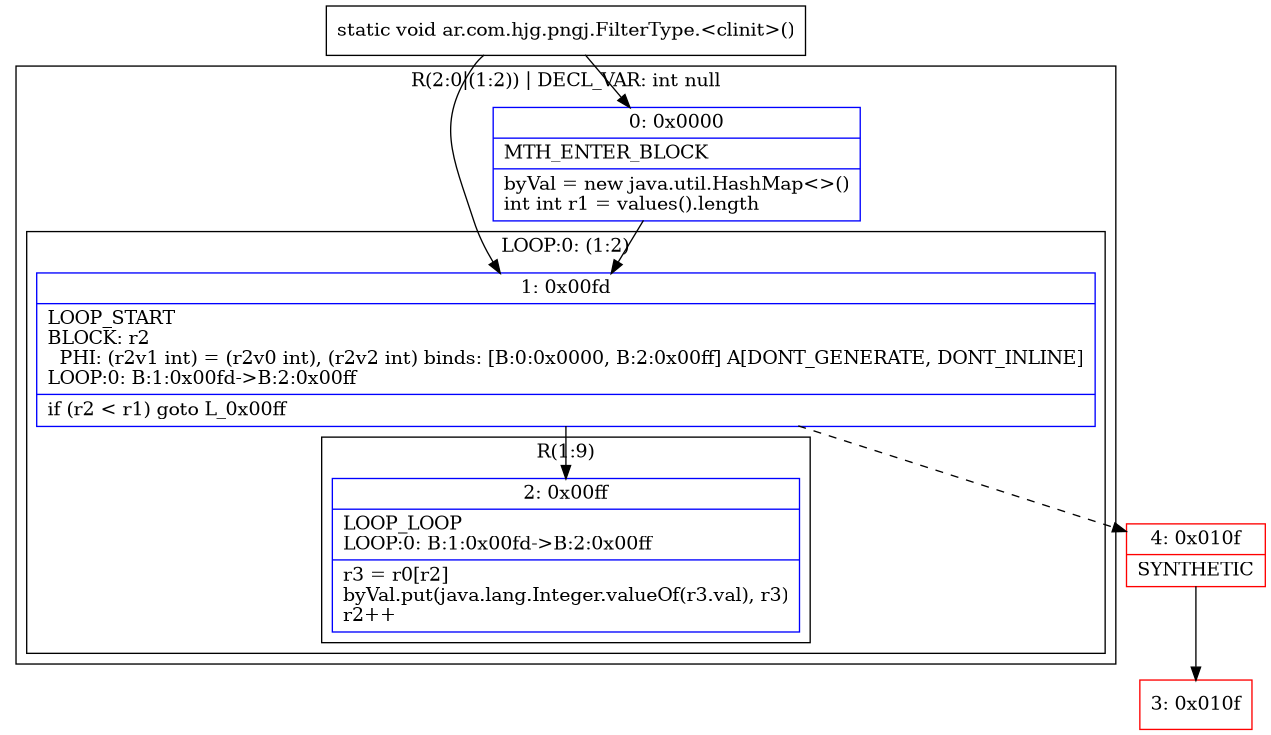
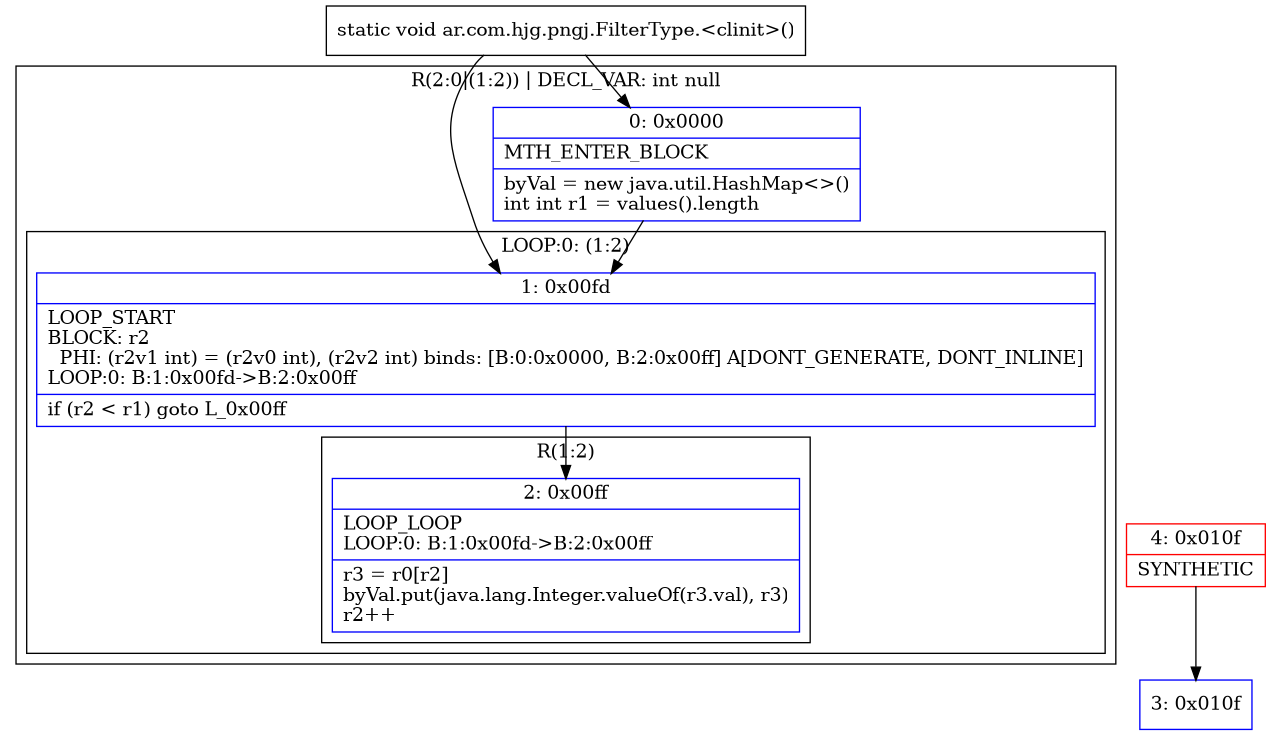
  digraph {
    node [color=blue shape=record]
    n1 [label="{2\:\ 0x00ff|LOOP_LOOP\lLOOP:0: B:1:0x00fd\-\>B:2:0x00ff\l|r3 = r0[r2]\lbyVal.put(java.lang.Integer.valueOf(r3.val), r3)\lr2++\l}"]
    n2 [label="{1\:\ 0x00fd|LOOP_START\lBLOCK: r2 \l  PHI: (r2v1 int) = (r2v0 int), (r2v2 int) binds: [B:0:0x0000, B:2:0x00ff] A[DONT_GENERATE, DONT_INLINE]\lLOOP:0: B:1:0x00fd\-\>B:2:0x00ff\l|if (r2 \< r1) goto L_0x00ff\l}"]
    n3 [label="{0\:\ 0x0000|MTH_ENTER_BLOCK\l|byVal = new java.util.HashMap\<\>()\lint int r1 = values().length\l}"]
    n4 [color=red label="{4\:\ 0x010f|SYNTHETIC\l}"]
-   n5 [color=red label="{3\:\ 0x010f}"]
+   n5 [label="{3\:\ 0x010f}"]
    n6 [label="{static void ar.com.hjg.pngj.FilterType.\<clinit\>() }" color=""]
    subgraph cluster_1 {
      label="R(2:0|(1:2)) | DECL_VAR: int null\l"
      n3
      subgraph cluster_2 {
        label="LOOP:0: (1:2)"
        n2
        subgraph cluster_3 {
-         label="R(1:9)"
+         label="R(1:2)"
          n1
        }
      }
    }
    n2 -> n1
-   n2 -> n4 [style=dashed]
    n3 -> n2
    n4 -> n5
    n6 -> n2
    n6 -> n3
  }
